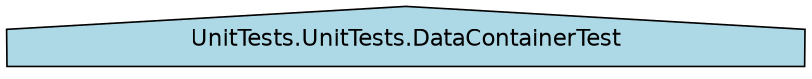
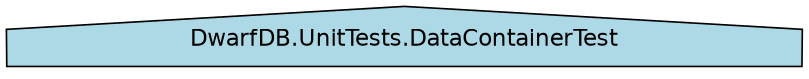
  digraph {
    rankdir=LR
-   n1 [color=black fillcolor=lightblue fontname=Helvetica fontsize=14 height=0.2 label="UnitTests.UnitTests.DataContainerTest" shape=house style=filled width=0.4]
+   n1 [color=black fillcolor=lightblue fontname=Helvetica fontsize=14 height=0.2 label="DwarfDB.UnitTests.DataContainerTest" shape=house style=filled width=0.4]
  }
